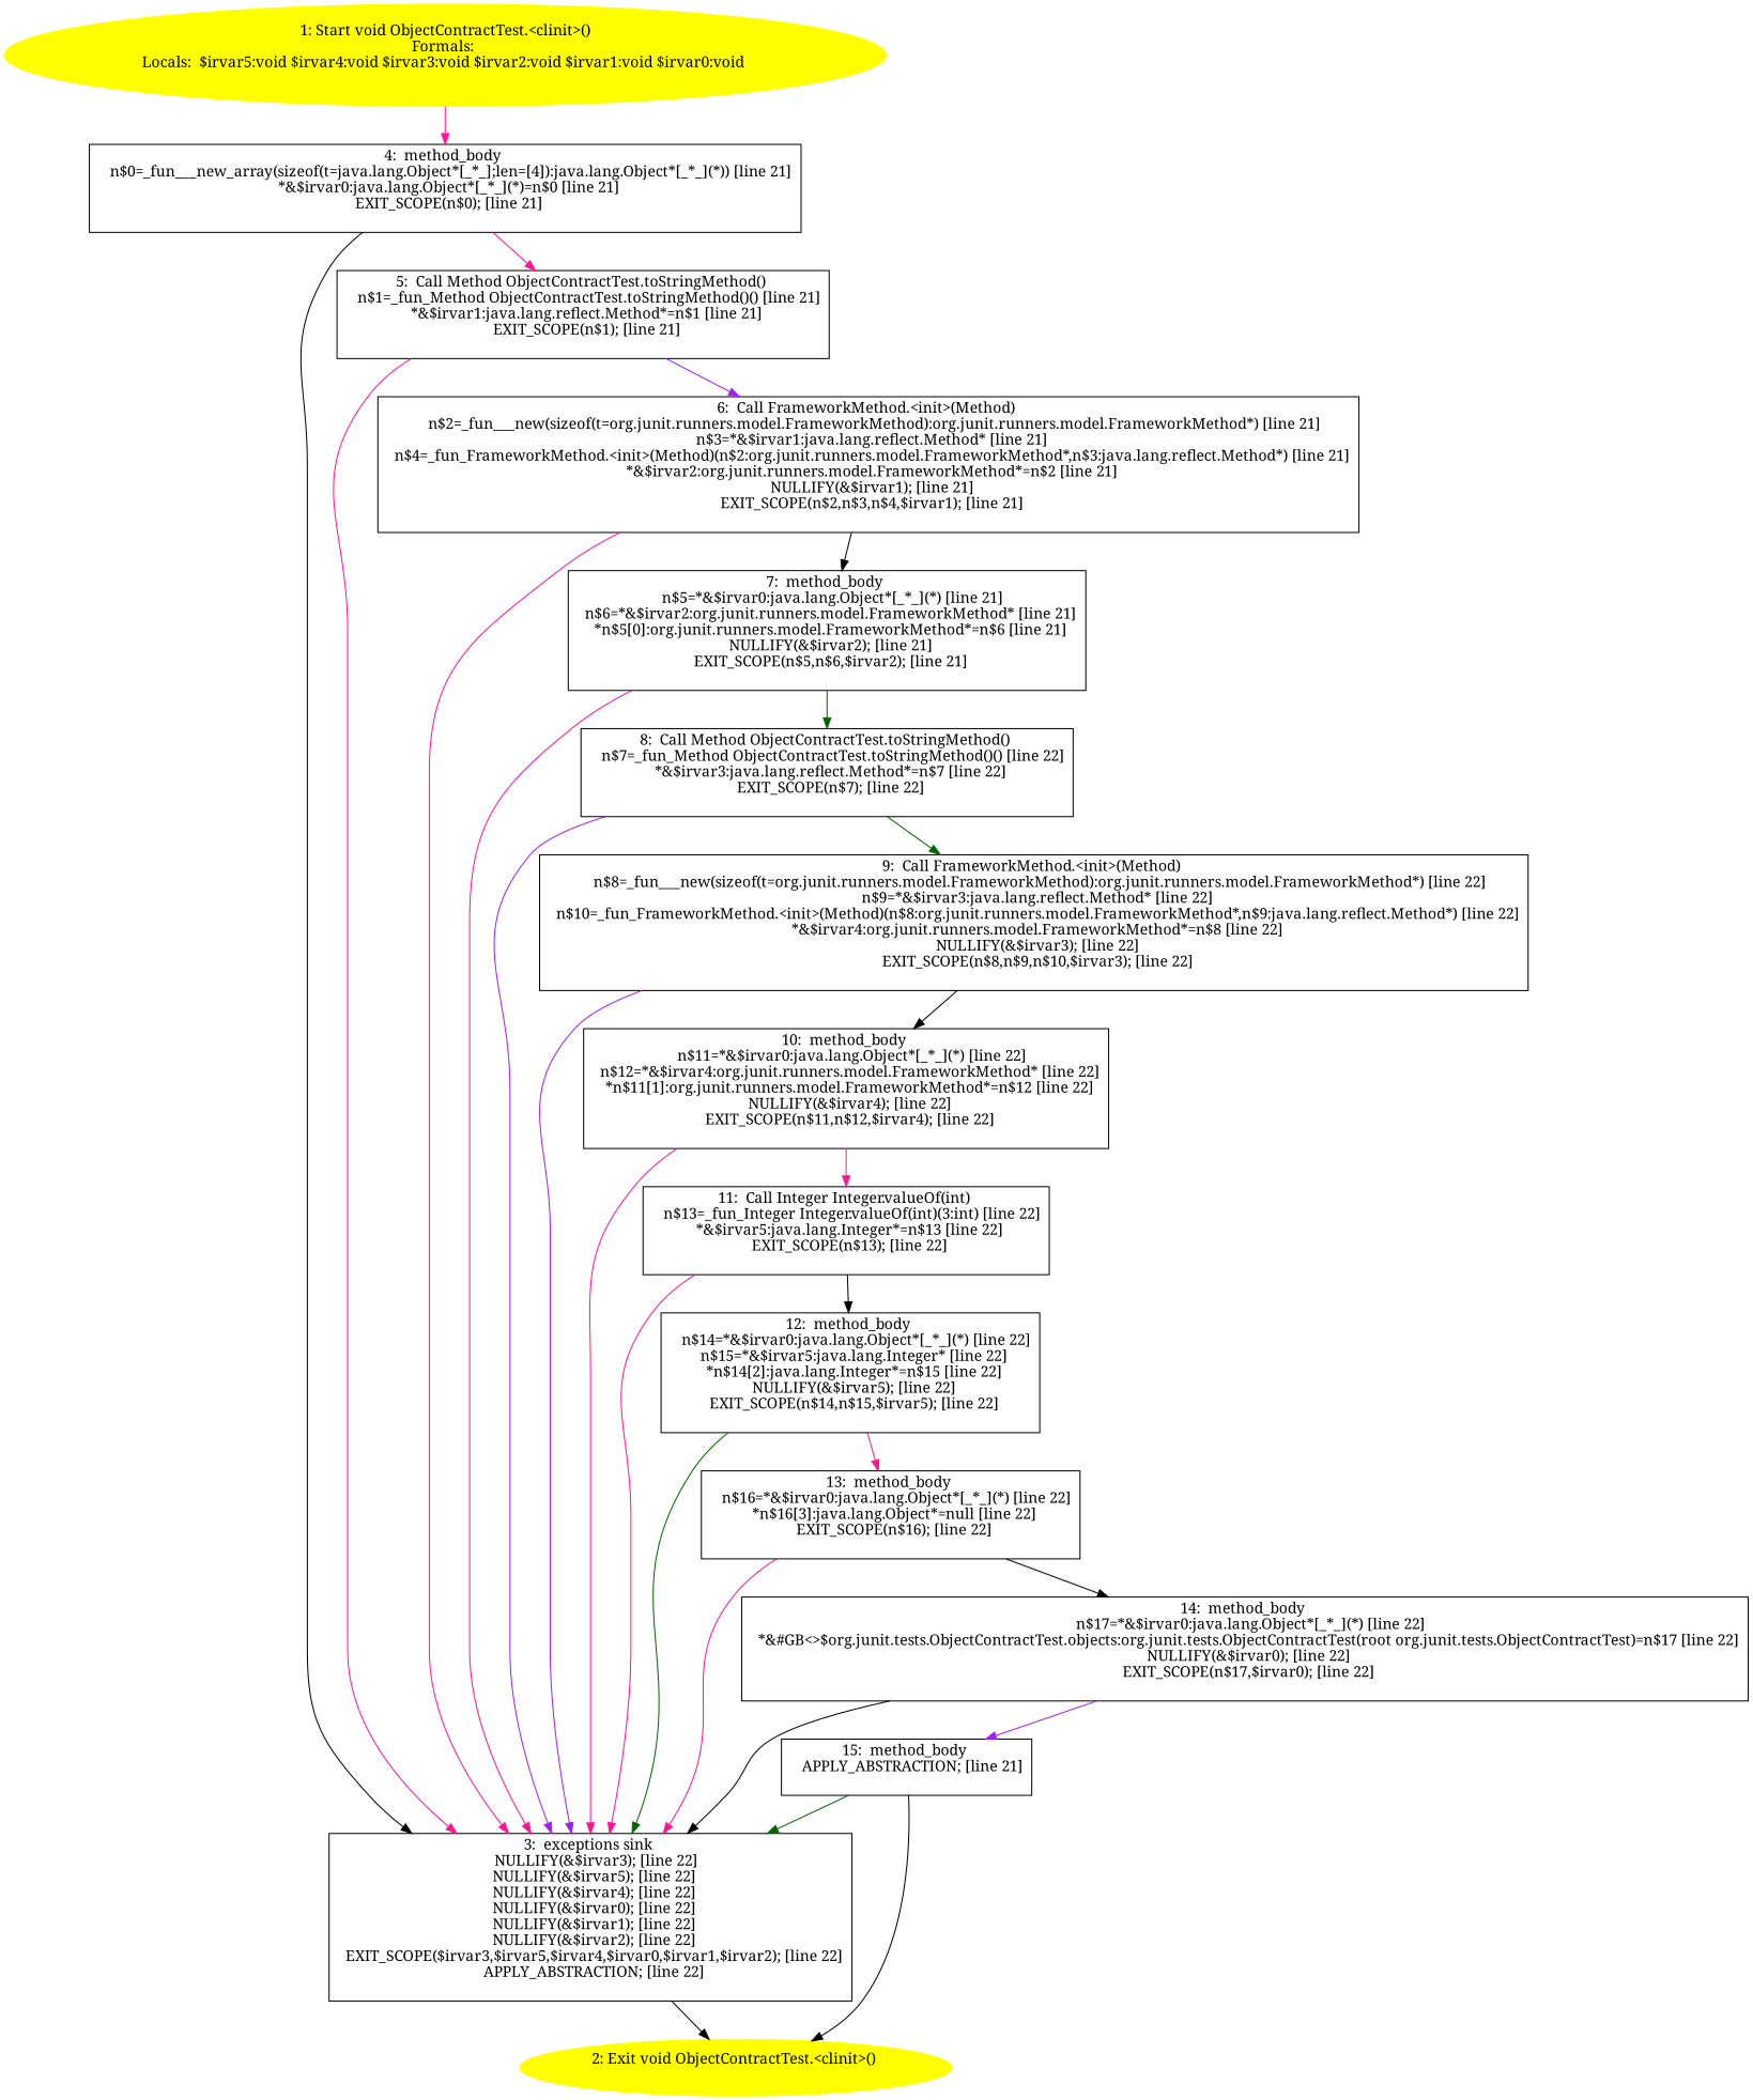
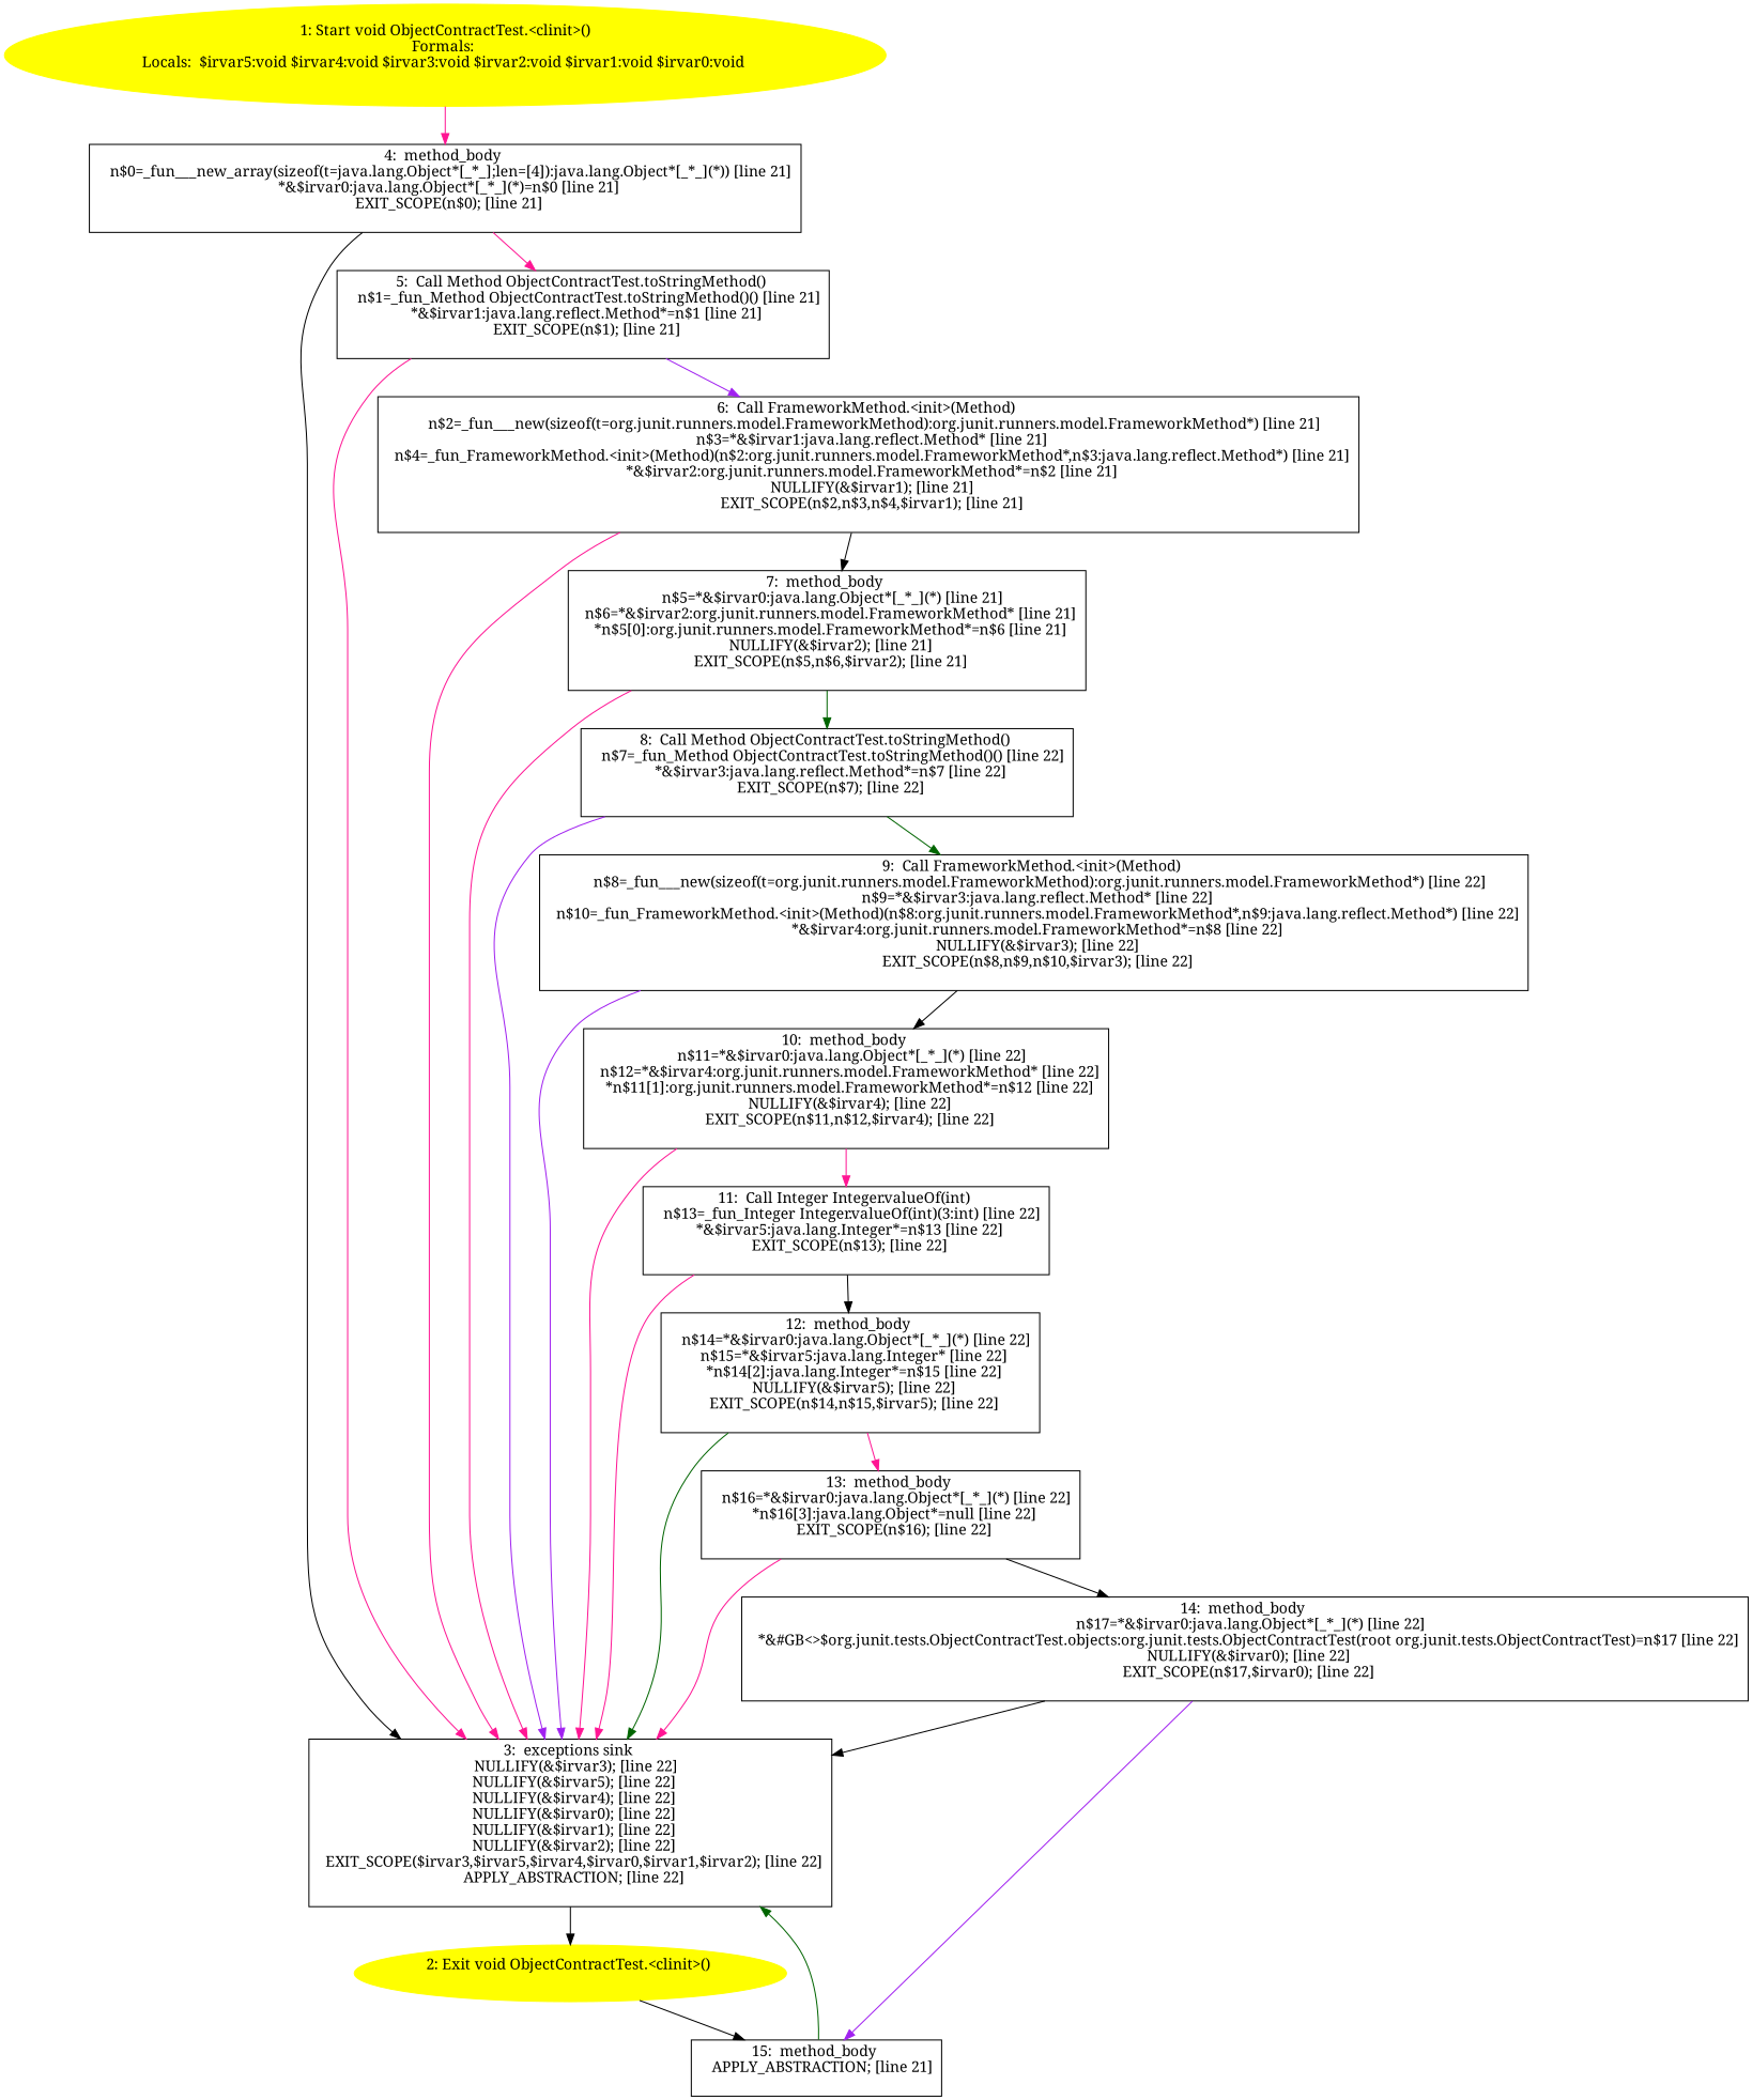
  digraph {
    fontname="Noto Serif"
    node [fontname="Noto Serif" shape=box]
    edge [color=deeppink fontname="Noto Serif"]
    n1 [color=yellow label="1: Start void ObjectContractTest.<clinit>()\nFormals: \nLocals:  $irvar5:void $irvar4:void $irvar3:void $irvar2:void $irvar1:void $irvar0:void \n  " style=filled shape=""]
    n2 [label="4:  method_body \n   n$0=_fun___new_array(sizeof(t=java.lang.Object*[_*_];len=[4]):java.lang.Object*[_*_](*)) [line 21]\n  *&$irvar0:java.lang.Object*[_*_](*)=n$0 [line 21]\n  EXIT_SCOPE(n$0); [line 21]\n "]
    n3 [label="3:  exceptions sink \n   NULLIFY(&$irvar3); [line 22]\n  NULLIFY(&$irvar5); [line 22]\n  NULLIFY(&$irvar4); [line 22]\n  NULLIFY(&$irvar0); [line 22]\n  NULLIFY(&$irvar1); [line 22]\n  NULLIFY(&$irvar2); [line 22]\n  EXIT_SCOPE($irvar3,$irvar5,$irvar4,$irvar0,$irvar1,$irvar2); [line 22]\n  APPLY_ABSTRACTION; [line 22]\n "]
    n4 [label="5:  Call Method ObjectContractTest.toStringMethod() \n   n$1=_fun_Method ObjectContractTest.toStringMethod()() [line 21]\n  *&$irvar1:java.lang.reflect.Method*=n$1 [line 21]\n  EXIT_SCOPE(n$1); [line 21]\n "]
    n5 [color=yellow label="2: Exit void ObjectContractTest.<clinit>() \n  " style=filled shape=""]
    n6 [label="6:  Call FrameworkMethod.<init>(Method) \n   n$2=_fun___new(sizeof(t=org.junit.runners.model.FrameworkMethod):org.junit.runners.model.FrameworkMethod*) [line 21]\n  n$3=*&$irvar1:java.lang.reflect.Method* [line 21]\n  n$4=_fun_FrameworkMethod.<init>(Method)(n$2:org.junit.runners.model.FrameworkMethod*,n$3:java.lang.reflect.Method*) [line 21]\n  *&$irvar2:org.junit.runners.model.FrameworkMethod*=n$2 [line 21]\n  NULLIFY(&$irvar1); [line 21]\n  EXIT_SCOPE(n$2,n$3,n$4,$irvar1); [line 21]\n "]
    n7 [label="7:  method_body \n   n$5=*&$irvar0:java.lang.Object*[_*_](*) [line 21]\n  n$6=*&$irvar2:org.junit.runners.model.FrameworkMethod* [line 21]\n  *n$5[0]:org.junit.runners.model.FrameworkMethod*=n$6 [line 21]\n  NULLIFY(&$irvar2); [line 21]\n  EXIT_SCOPE(n$5,n$6,$irvar2); [line 21]\n "]
    n8 [label="8:  Call Method ObjectContractTest.toStringMethod() \n   n$7=_fun_Method ObjectContractTest.toStringMethod()() [line 22]\n  *&$irvar3:java.lang.reflect.Method*=n$7 [line 22]\n  EXIT_SCOPE(n$7); [line 22]\n "]
    n9 [label="9:  Call FrameworkMethod.<init>(Method) \n   n$8=_fun___new(sizeof(t=org.junit.runners.model.FrameworkMethod):org.junit.runners.model.FrameworkMethod*) [line 22]\n  n$9=*&$irvar3:java.lang.reflect.Method* [line 22]\n  n$10=_fun_FrameworkMethod.<init>(Method)(n$8:org.junit.runners.model.FrameworkMethod*,n$9:java.lang.reflect.Method*) [line 22]\n  *&$irvar4:org.junit.runners.model.FrameworkMethod*=n$8 [line 22]\n  NULLIFY(&$irvar3); [line 22]\n  EXIT_SCOPE(n$8,n$9,n$10,$irvar3); [line 22]\n "]
    n10 [label="10:  method_body \n   n$11=*&$irvar0:java.lang.Object*[_*_](*) [line 22]\n  n$12=*&$irvar4:org.junit.runners.model.FrameworkMethod* [line 22]\n  *n$11[1]:org.junit.runners.model.FrameworkMethod*=n$12 [line 22]\n  NULLIFY(&$irvar4); [line 22]\n  EXIT_SCOPE(n$11,n$12,$irvar4); [line 22]\n "]
    n11 [label="11:  Call Integer Integer.valueOf(int) \n   n$13=_fun_Integer Integer.valueOf(int)(3:int) [line 22]\n  *&$irvar5:java.lang.Integer*=n$13 [line 22]\n  EXIT_SCOPE(n$13); [line 22]\n "]
    n12 [label="12:  method_body \n   n$14=*&$irvar0:java.lang.Object*[_*_](*) [line 22]\n  n$15=*&$irvar5:java.lang.Integer* [line 22]\n  *n$14[2]:java.lang.Integer*=n$15 [line 22]\n  NULLIFY(&$irvar5); [line 22]\n  EXIT_SCOPE(n$14,n$15,$irvar5); [line 22]\n "]
    n13 [label="13:  method_body \n   n$16=*&$irvar0:java.lang.Object*[_*_](*) [line 22]\n  *n$16[3]:java.lang.Object*=null [line 22]\n  EXIT_SCOPE(n$16); [line 22]\n "]
    n14 [label="14:  method_body \n   n$17=*&$irvar0:java.lang.Object*[_*_](*) [line 22]\n  *&#GB<>$org.junit.tests.ObjectContractTest.objects:org.junit.tests.ObjectContractTest(root org.junit.tests.ObjectContractTest)=n$17 [line 22]\n  NULLIFY(&$irvar0); [line 22]\n  EXIT_SCOPE(n$17,$irvar0); [line 22]\n "]
    n15 [label="15:  method_body \n   APPLY_ABSTRACTION; [line 21]\n "]
    n1 -> n2
    n2 -> n3 [color=black]
    n2 -> n4
    n3 -> n5 [color=black]
    n4 -> n3
    n4 -> n6 [color=purple]
    n6 -> n3
    n6 -> n7 [color=black]
    n7 -> n3
    n7 -> n8 [color=darkgreen]
    n8 -> n3 [color=purple]
    n8 -> n9 [color=darkgreen]
    n9 -> n3 [color=purple]
    n9 -> n10 [color=black]
    n10 -> n3
    n10 -> n11
    n11 -> n3
    n11 -> n12 [color=black]
    n12 -> n3 [color=darkgreen]
    n12 -> n13
    n13 -> n3
    n13 -> n14 [color=black]
    n14 -> n3 [color=black]
    n14 -> n15 [color=purple]
    n15 -> n3 [color=darkgreen]
-   n15 -> n5 [color=black]
+   n5 -> n15 [color=black]
  }
